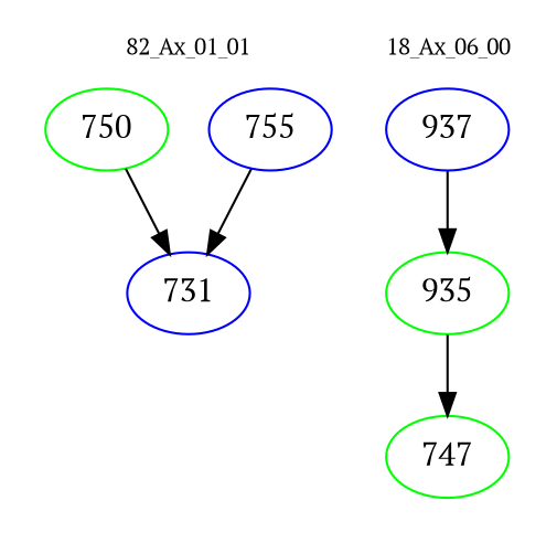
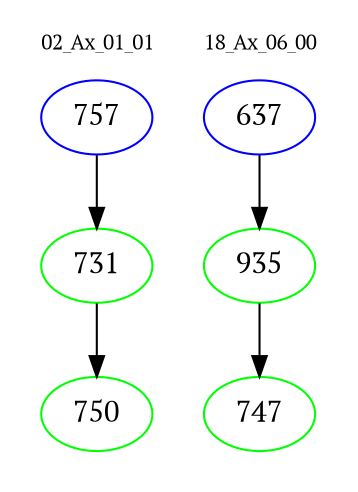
  digraph {
    fontname="PT Serif"
    node [color=green fontname="PT Serif"]
    edge [color=black fontname="PT Serif"]
-   n1 [color=blue label=755]
-   n2 [color=blue label=731]
+   n1 [color=blue label=757]
+   n2 [label=731]
    n3 [label=750]
-   n4 [color=blue label=937]
+   n4 [color=blue label=637]
    n5 [label=935]
    n6 [label=747]
    subgraph cluster_1 {
      color=white
      fontsize=10
-     label="82_Ax_01_01"
+     label="02_Ax_01_01"
      n1
      n2
      n3
    }
    subgraph cluster_2 {
      color=white
      fontsize=10
      label="18_Ax_06_00"
      n4
      n5
      n6
    }
    n1 -> n2
-   n3 -> n2
+   n2 -> n3
    n4 -> n5
    n5 -> n6
  }
